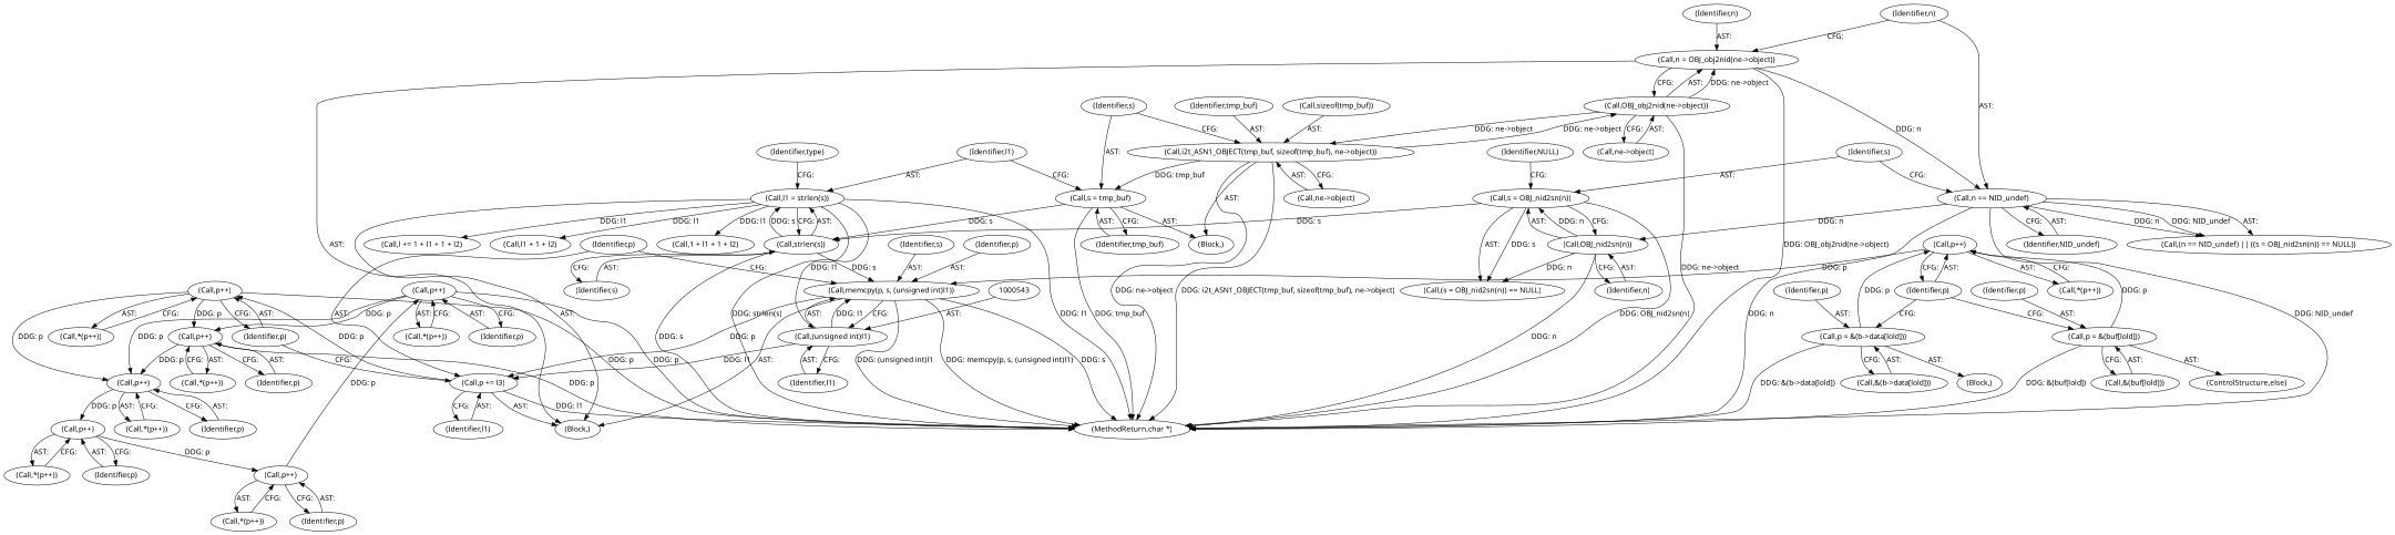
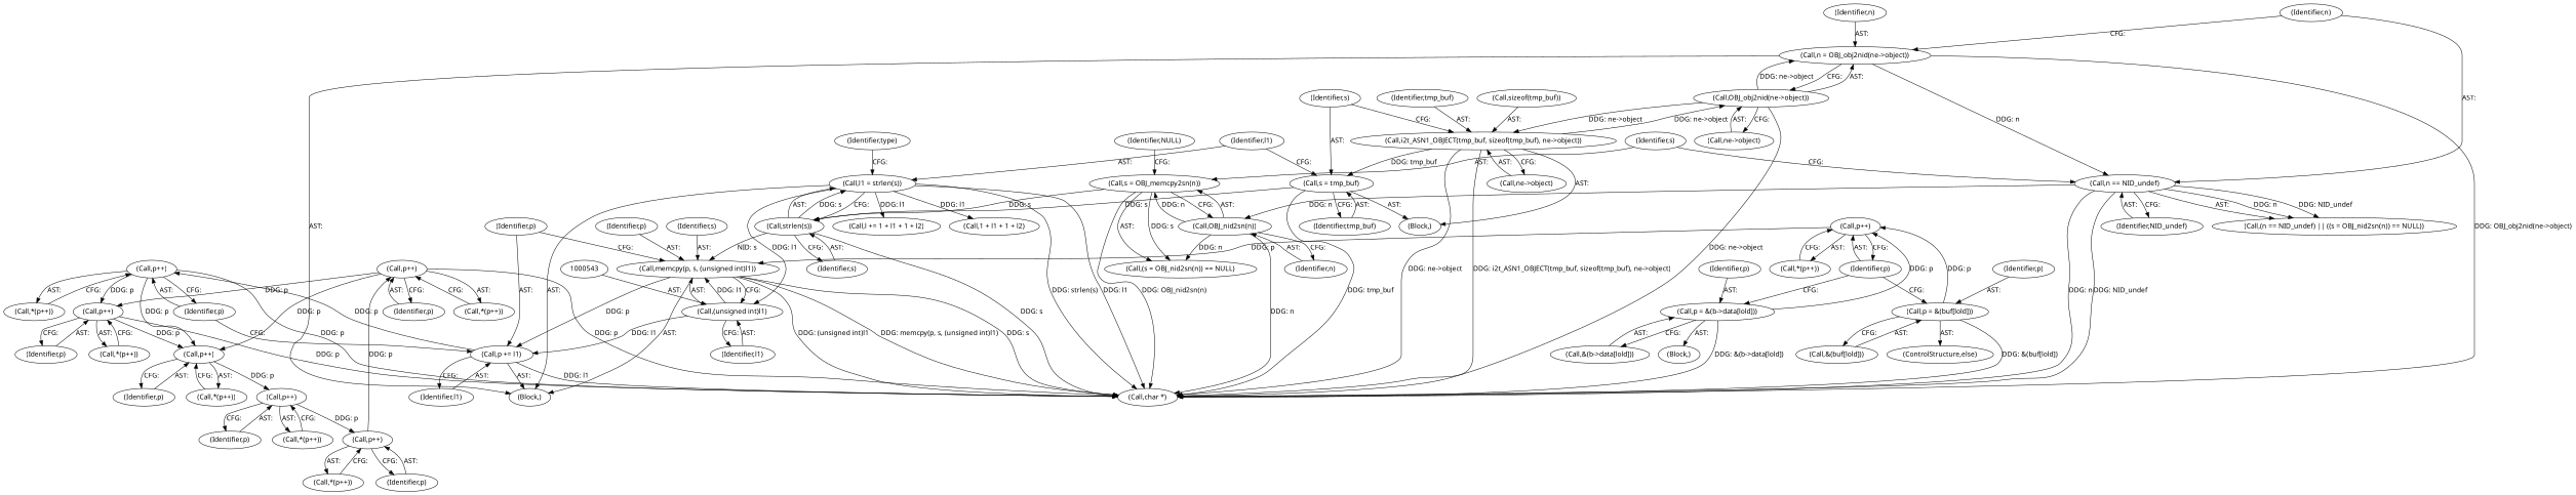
  digraph {
    fontname="Noto Sans"
    node [fontname="Noto Sans"]
    edge [fontname="Noto Sans"]
    n1 [label="(Call,p++)"]
    n2 [label="(Call,p++)"]
    n3 [label="(Call,p++)"]
    n4 [label="(Identifier,p)"]
-   n5 [label="(MethodReturn,char *)"]
+   n5 [label="(Call,char *)"]
    n6 [label="(Call,*(p++))"]
    n7 [label="(Call,p++)"]
    n8 [label="(Call,*(p++))"]
    n9 [label="(Identifier,p)"]
    n10 [label="(Identifier,p)"]
    n11 [label="(Call,*(p++))"]
    n12 [label="(Call,p++)"]
    n13 [label="(Call,*(p++))"]
    n14 [label="(Identifier,p)"]
    n15 [label="(Identifier,p)"]
    n16 [label="(Call,*(p++))"]
    n17 [label="(Call,p++)"]
    n18 [label="(Identifier,p)"]
    n19 [label="(Call,*(p++))"]
-   n20 [label="(Call,p += l3)"]
+   n20 [label="(Call,p += l1)"]
    n21 [label="(Identifier,l1)"]
    n22 [label="(Block,)"]
    n23 [label="(Call,(unsigned int)l1)"]
    n24 [label="(Call,memcpy(p, s, (unsigned int)l1))"]
    n25 [label="(Identifier,l1)"]
    n26 [label="(Call,l1 = strlen(s))"]
    n27 [label="(Call,strlen(s))"]
    n28 [label="(Call,l += 1 + l1 + 1 + l2)"]
-   n29 [label="(Call,l1 + 1 + l2)"]
    n30 [label="(Call,1 + l1 + 1 + l2)"]
    n31 [label="(Identifier,s)"]
-   n32 [label="(Call,s = OBJ_nid2sn(n))"]
+   n32 [label="(Call,s = OBJ_memcpy2sn(n))"]
    n33 [label="(Call,OBJ_nid2sn(n))"]
    n34 [label="(Call,(s = OBJ_nid2sn(n)) == NULL)"]
    n35 [label="(Identifier,n)"]
    n36 [label="(Call,n == NID_undef)"]
    n37 [label="(Identifier,NID_undef)"]
    n38 [label="(Call,(n == NID_undef) || ((s = OBJ_nid2sn(n)) == NULL))"]
    n39 [label="(Call,n = OBJ_obj2nid(ne->object))"]
    n40 [label="(Call,OBJ_obj2nid(ne->object))"]
    n41 [label="(Call,i2t_ASN1_OBJECT(tmp_buf, sizeof(tmp_buf), ne->object))"]
    n42 [label="(Call,ne->object)"]
    n43 [label="(Call,s = tmp_buf)"]
    n44 [label="(Call,ne->object)"]
    n45 [label="(Block,)"]
    n46 [label="(Identifier,tmp_buf)"]
    n47 [label="(Call,p++)"]
    n48 [label="(Identifier,p)"]
    n49 [label="(Call,*(p++))"]
    n50 [label="(Call,p = &(b->data[lold]))"]
    n51 [label="(Call,p = &(buf[lold]))"]
    n52 [label="(Call,&(b->data[lold]))"]
    n53 [label="(Block,)"]
    n54 [label="(ControlStructure,else)"]
    n55 [label="(Call,&(buf[lold]))"]
    n56 [label="(Call,sizeof(tmp_buf))"]
    n57 [label="(Identifier,NULL)"]
    n58 [label="(Identifier,l1)"]
    n59 [label="(Identifier,n)"]
    n60 [label="(Identifier,s)"]
    n61 [label="(Identifier,n)"]
    n62 [label="(Identifier,s)"]
    n63 [label="(Identifier,p)"]
    n64 [label="(Identifier,tmp_buf)"]
    n65 [label="(Identifier,s)"]
    n66 [label="(Identifier,p)"]
    n67 [label="(Identifier,type)"]
    n68 [label="(Identifier,p)"]
    n69 [label="(Identifier,p)"]
    1000543
    n1 -> n2 [label="DDG: p"]
    n1 -> n3 [label="DDG: p"]
    n1 -> n4 [label="CFG: "]
    n1 -> n5 [label="DDG: p"]
    n1 -> n6 [label="AST: "]
    n2 -> n7 [label="DDG: p"]
    n2 -> n8 [label="AST: "]
    n2 -> n9 [label="CFG: "]
    n3 -> n2 [label="DDG: p"]
    n3 -> n5 [label="DDG: p"]
    n3 -> n10 [label="CFG: "]
    n3 -> n11 [label="AST: "]
    n4 -> n1 [label="AST: "]
    n6 -> n1 [label="CFG: "]
    n7 -> n12 [label="DDG: p"]
    n7 -> n15 [label="CFG: "]
    n7 -> n16 [label="AST: "]
    n8 -> n2 [label="CFG: "]
    n9 -> n2 [label="AST: "]
    n10 -> n3 [label="AST: "]
    n11 -> n3 [label="CFG: "]
    n12 -> n1 [label="DDG: p"]
    n12 -> n13 [label="AST: "]
    n12 -> n14 [label="CFG: "]
    n13 -> n12 [label="CFG: "]
    n14 -> n12 [label="AST: "]
    n15 -> n7 [label="AST: "]
    n16 -> n7 [label="CFG: "]
    n17 -> n2 [label="DDG: p"]
    n17 -> n3 [label="DDG: p"]
    n17 -> n5 [label="DDG: p"]
    n17 -> n18 [label="CFG: "]
    n17 -> n19 [label="AST: "]
    n18 -> n17 [label="AST: "]
    n18 -> n20 [label="CFG: "]
    n19 -> n17 [label="CFG: "]
    n20 -> n5 [label="DDG: l1"]
    n20 -> n17 [label="DDG: p"]
    n20 -> n21 [label="CFG: "]
    n20 -> n22 [label="AST: "]
    n21 -> n20 [label="AST: "]
    n23 -> n20 [label="DDG: l1"]
    n23 -> n24 [label="AST: "]
    n23 -> n24 [label="DDG: l1"]
    n23 -> n25 [label="CFG: "]
    n24 -> n5 [label="DDG: (unsigned int)l1"]
    n24 -> n5 [label="DDG: memcpy(p, s, (unsigned int)l1)"]
    n24 -> n5 [label="DDG: s"]
    n24 -> n20 [label="DDG: p"]
    n24 -> n22 [label="AST: "]
    n24 -> n23 [label="CFG: "]
    n25 -> n23 [label="AST: "]
    n26 -> n5 [label="DDG: l1"]
    n26 -> n5 [label="DDG: strlen(s)"]
    n26 -> n22 [label="AST: "]
    n26 -> n23 [label="DDG: l1"]
    n26 -> n27 [label="CFG: "]
    n26 -> n28 [label="DDG: l1"]
-   n26 -> n29 [label="DDG: l1"]
    n26 -> n30 [label="DDG: l1"]
    n27 -> n5 [label="DDG: s"]
-   n27 -> n24 [label="DDG: s"]
+   n27 -> n24 [label="NID: s"]
    n27 -> n26 [label="AST: "]
    n27 -> n26 [label="DDG: s"]
    n27 -> n31 [label="CFG: "]
    n31 -> n27 [label="AST: "]
    n32 -> n5 [label="DDG: OBJ_nid2sn(n)"]
    n32 -> n27 [label="DDG: s"]
    n32 -> n33 [label="CFG: "]
    n32 -> n34 [label="AST: "]
    n32 -> n34 [label="DDG: s"]
    n33 -> n5 [label="DDG: n"]
    n33 -> n32 [label="AST: "]
    n33 -> n32 [label="DDG: n"]
    n33 -> n34 [label="DDG: n"]
    n33 -> n35 [label="CFG: "]
    n35 -> n33 [label="AST: "]
    n36 -> n5 [label="DDG: n"]
    n36 -> n5 [label="DDG: NID_undef"]
    n36 -> n33 [label="DDG: n"]
    n36 -> n37 [label="CFG: "]
    n36 -> n38 [label="AST: "]
    n36 -> n38 [label="DDG: n"]
    n36 -> n38 [label="DDG: NID_undef"]
    n37 -> n36 [label="AST: "]
    n39 -> n5 [label="DDG: OBJ_obj2nid(ne->object)"]
    n39 -> n22 [label="AST: "]
    n39 -> n36 [label="DDG: n"]
    n39 -> n40 [label="CFG: "]
    n40 -> n5 [label="DDG: ne->object"]
    n40 -> n39 [label="AST: "]
    n40 -> n39 [label="DDG: ne->object"]
    n40 -> n41 [label="DDG: ne->object"]
    n40 -> n42 [label="CFG: "]
    n41 -> n5 [label="DDG: i2t_ASN1_OBJECT(tmp_buf, sizeof(tmp_buf), ne->object)"]
    n41 -> n5 [label="DDG: ne->object"]
    n41 -> n40 [label="DDG: ne->object"]
    n41 -> n43 [label="DDG: tmp_buf"]
    n41 -> n44 [label="CFG: "]
    n41 -> n45 [label="AST: "]
    n42 -> n40 [label="AST: "]
    n43 -> n5 [label="DDG: tmp_buf"]
    n43 -> n27 [label="DDG: s"]
    n43 -> n45 [label="AST: "]
    n43 -> n46 [label="CFG: "]
    n44 -> n41 [label="AST: "]
    n46 -> n43 [label="AST: "]
    n47 -> n24 [label="DDG: p"]
    n47 -> n48 [label="CFG: "]
    n47 -> n49 [label="AST: "]
    n48 -> n47 [label="AST: "]
    n48 -> n50 [label="CFG: "]
    n48 -> n51 [label="CFG: "]
    n49 -> n47 [label="CFG: "]
    n50 -> n5 [label="DDG: &(b->data[lold])"]
    n50 -> n47 [label="DDG: p"]
    n50 -> n52 [label="CFG: "]
    n50 -> n53 [label="AST: "]
    n51 -> n5 [label="DDG: &(buf[lold])"]
    n51 -> n47 [label="DDG: p"]
    n51 -> n54 [label="AST: "]
    n51 -> n55 [label="CFG: "]
    n52 -> n50 [label="AST: "]
    n55 -> n51 [label="AST: "]
    n56 -> n41 [label="AST: "]
    n57 -> n32 [label="CFG: "]
    n58 -> n26 [label="AST: "]
    n58 -> n43 [label="CFG: "]
    n59 -> n39 [label="AST: "]
    n60 -> n24 [label="AST: "]
    n61 -> n36 [label="AST: "]
    n61 -> n39 [label="CFG: "]
    n62 -> n32 [label="AST: "]
    n62 -> n36 [label="CFG: "]
    n63 -> n20 [label="AST: "]
    n63 -> n24 [label="CFG: "]
    n64 -> n41 [label="AST: "]
    n65 -> n41 [label="CFG: "]
    n65 -> n43 [label="AST: "]
    n66 -> n50 [label="AST: "]
    n67 -> n26 [label="CFG: "]
    n68 -> n51 [label="AST: "]
    n69 -> n24 [label="AST: "]
    1000543 -> n23 [label="AST: "]
  }
